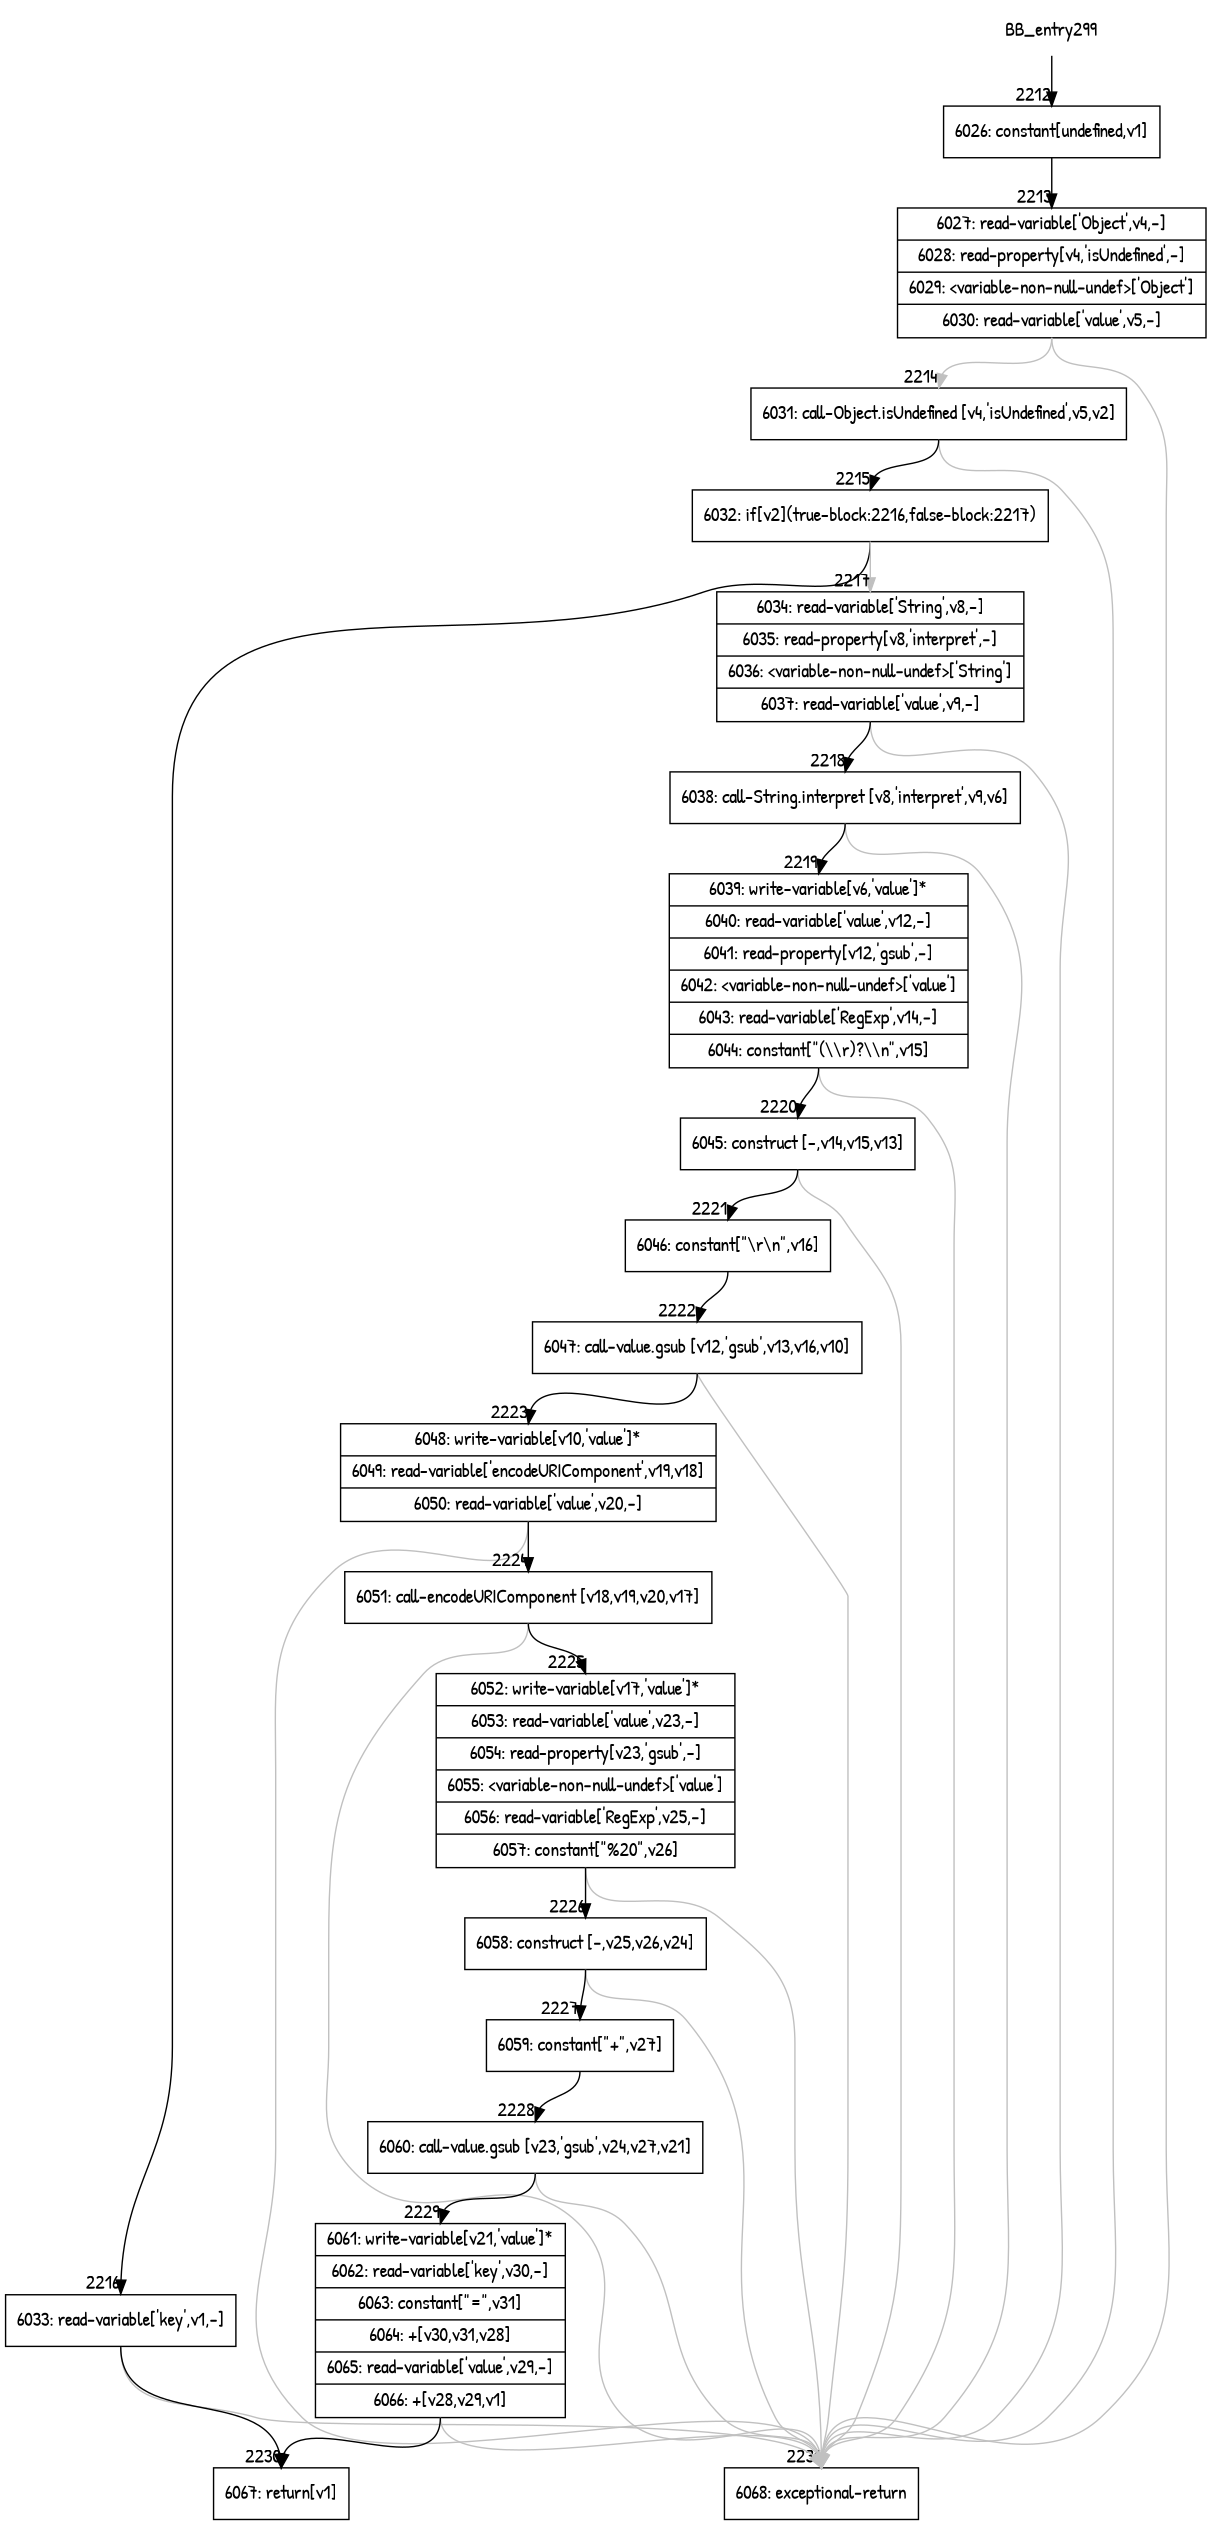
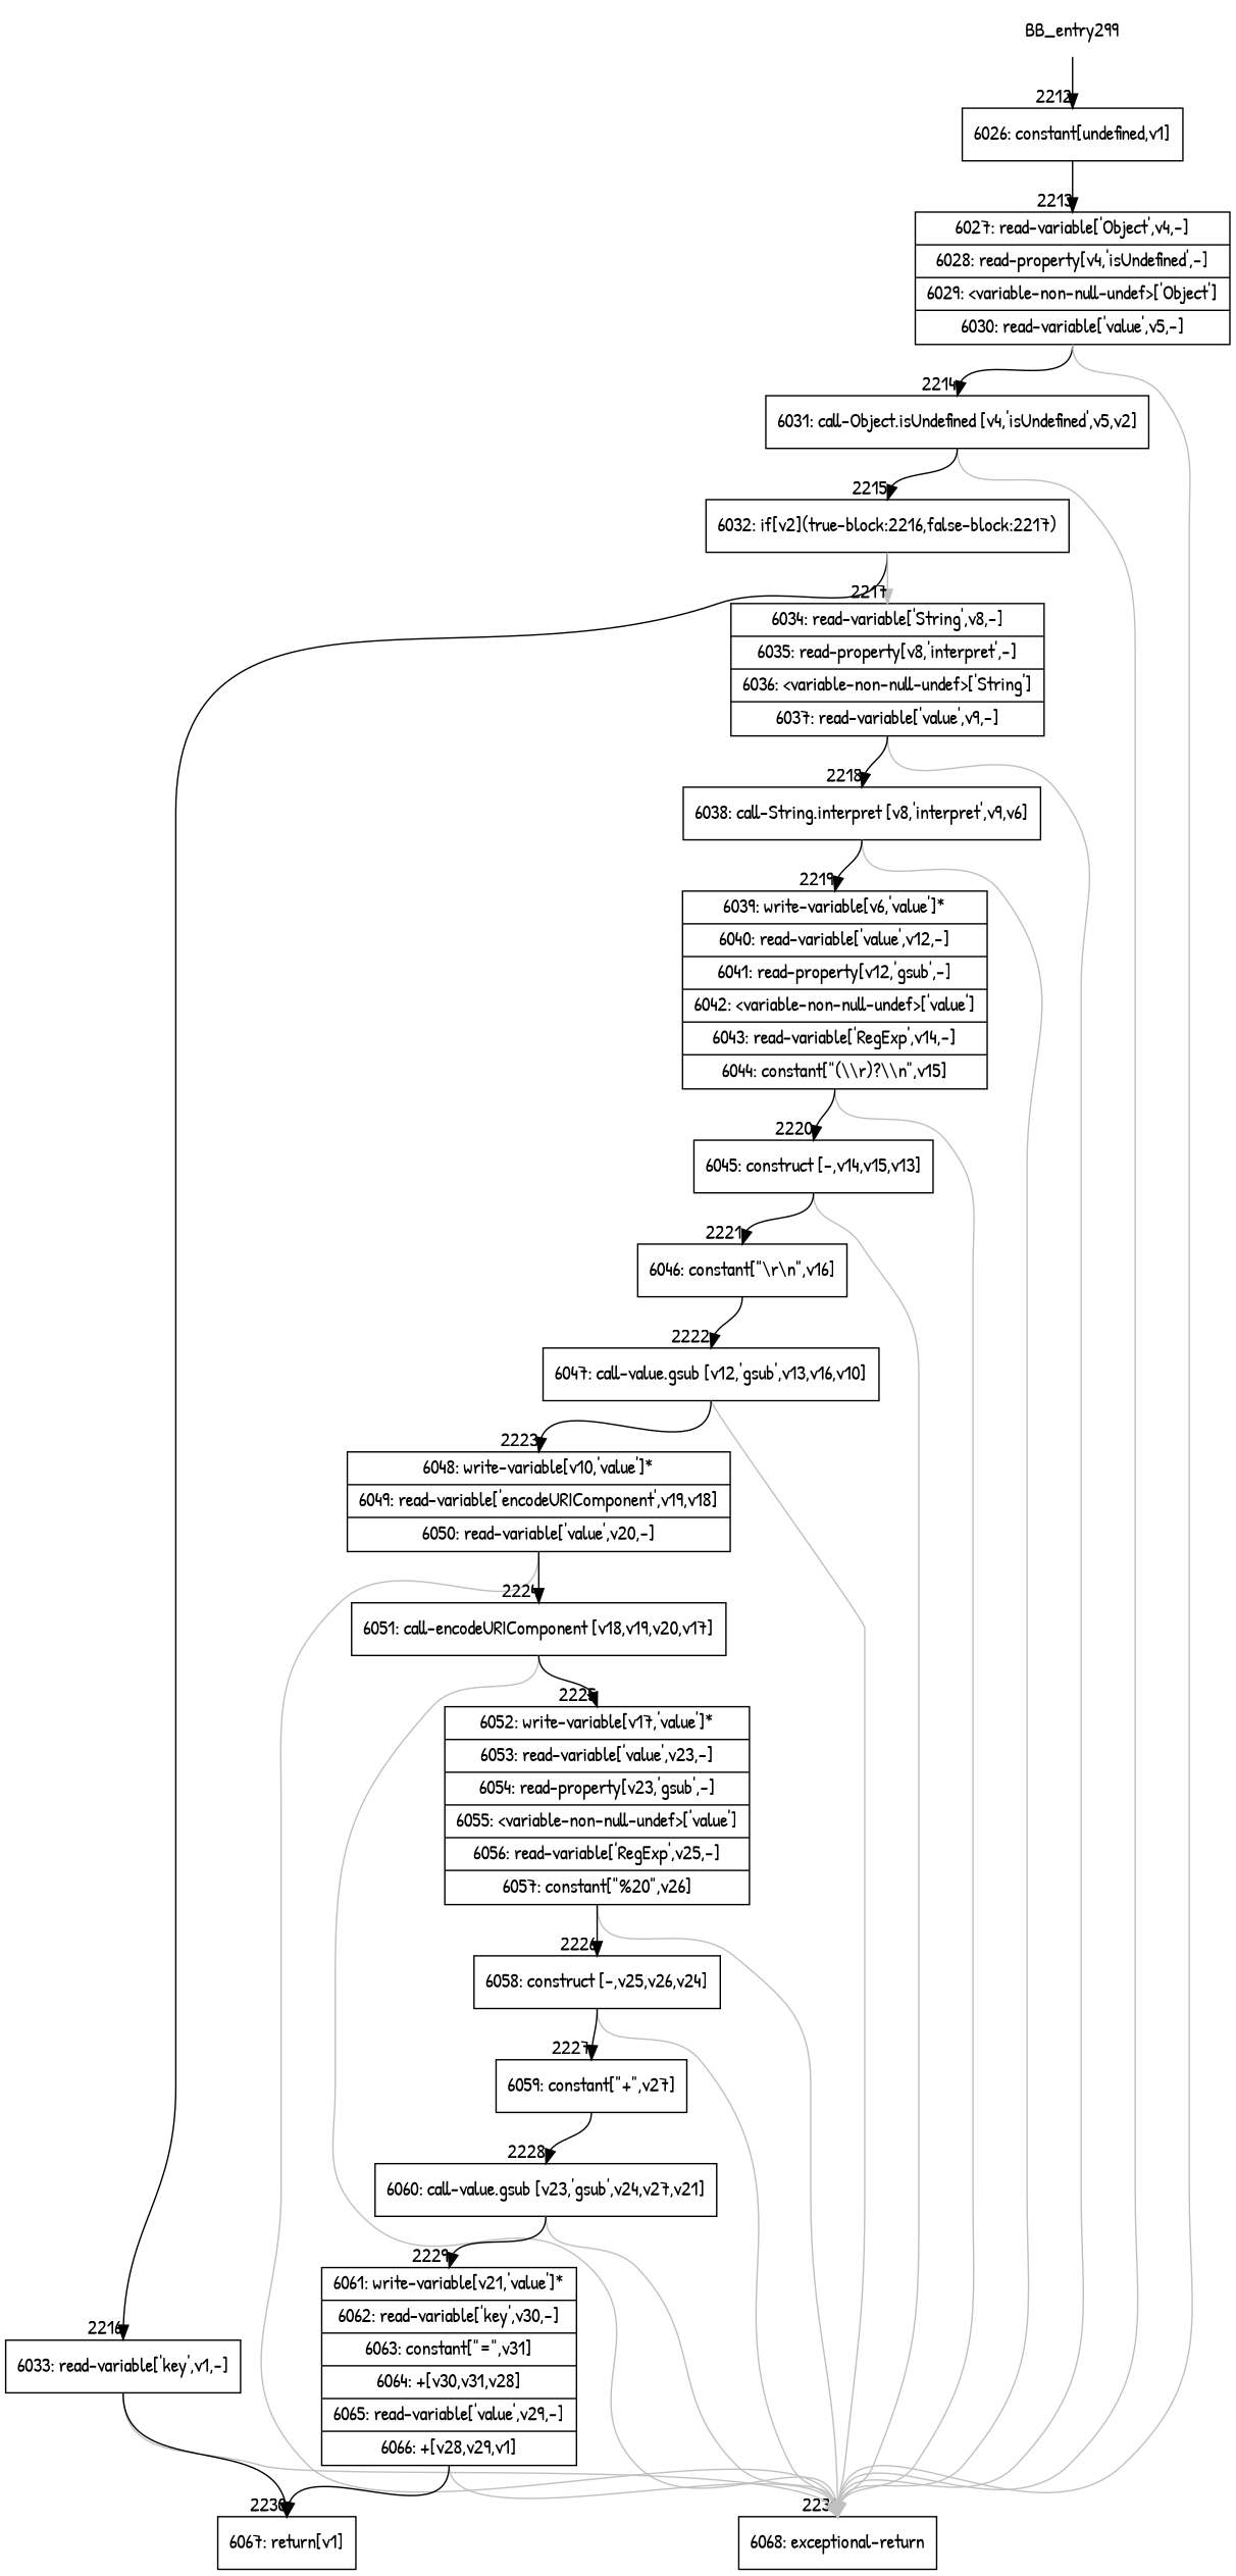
  digraph {
    fontname="Patrick Hand"
    rankdir=TD
    node [fontname="Patrick Hand" shape=record]
    edge [fontname="Patrick Hand" headport=n tailport=s]
    n1 [label=BB_entry299 shape=none]
    n2 [label="{6026: constant[undefined,v1]}"]
    n3 [label="{6027: read-variable['Object',v4,-]|6028: read-property[v4,'isUndefined',-]|6029: \<variable-non-null-undef\>['Object']|6030: read-variable['value',v5,-]}"]
    n4 [label="{6031: call-Object.isUndefined [v4,'isUndefined',v5,v2]}"]
    n5 [label="{6068: exceptional-return}"]
    n6 [label="{6032: if[v2](true-block:2216,false-block:2217)}"]
    n7 [label="{6033: read-variable['key',v1,-]}"]
    n8 [label="{6034: read-variable['String',v8,-]|6035: read-property[v8,'interpret',-]|6036: \<variable-non-null-undef\>['String']|6037: read-variable['value',v9,-]}"]
    n9 [label="{6067: return[v1]}"]
    n10 [label="{6038: call-String.interpret [v8,'interpret',v9,v6]}"]
    n11 [label="{6039: write-variable[v6,'value']*|6040: read-variable['value',v12,-]|6041: read-property[v12,'gsub',-]|6042: \<variable-non-null-undef\>['value']|6043: read-variable['RegExp',v14,-]|6044: constant[\"(\\\\r)?\\\\n\",v15]}"]
    n12 [label="{6045: construct [-,v14,v15,v13]}"]
    n13 [label="{6046: constant[\"\\r\\n\",v16]}"]
    n14 [label="{6047: call-value.gsub [v12,'gsub',v13,v16,v10]}"]
    n15 [label="{6048: write-variable[v10,'value']*|6049: read-variable['encodeURIComponent',v19,v18]|6050: read-variable['value',v20,-]}"]
    n16 [label="{6051: call-encodeURIComponent [v18,v19,v20,v17]}"]
    n17 [label="{6052: write-variable[v17,'value']*|6053: read-variable['value',v23,-]|6054: read-property[v23,'gsub',-]|6055: \<variable-non-null-undef\>['value']|6056: read-variable['RegExp',v25,-]|6057: constant[\"%20\",v26]}"]
    n18 [label="{6058: construct [-,v25,v26,v24]}"]
    n19 [label="{6059: constant[\"+\",v27]}"]
    n20 [label="{6060: call-value.gsub [v23,'gsub',v24,v27,v21]}"]
    n21 [label="{6061: write-variable[v21,'value']*|6062: read-variable['key',v30,-]|6063: constant[\"=\",v31]|6064: +[v30,v31,v28]|6065: read-variable['value',v29,-]|6066: +[v28,v29,v1]}"]
    n1 -> n2 [headlabel="    2212"]
    n2 -> n3 [headlabel="      2213"]
-   n3 -> n4 [headlabel="      2214" color=gray]
+   n3 -> n4 [headlabel="      2214"]
    n3 -> n5 [color=gray headlabel="      2231"]
    n4 -> n5 [color=gray]
    n4 -> n6 [headlabel="      2215"]
    n6 -> n7 [headlabel="      2216"]
    n6 -> n8 [color=gray headlabel="      2217"]
    n7 -> n5 [color=gray]
    n7 -> n9 [headlabel="      2230"]
    n8 -> n5 [color=gray]
    n8 -> n10 [headlabel="      2218"]
    n10 -> n5 [color=gray]
    n10 -> n11 [headlabel="      2219"]
    n11 -> n5 [color=gray]
    n11 -> n12 [headlabel="      2220"]
    n12 -> n5 [color=gray]
    n12 -> n13 [headlabel="      2221"]
    n13 -> n14 [headlabel="      2222"]
    n14 -> n5 [color=gray]
    n14 -> n15 [headlabel="      2223"]
    n15 -> n5 [color=gray]
    n15 -> n16 [headlabel="      2224"]
    n16 -> n5 [color=gray]
    n16 -> n17 [headlabel="      2225"]
    n17 -> n5 [color=gray]
    n17 -> n18 [headlabel="      2226"]
    n18 -> n5 [color=gray]
    n18 -> n19 [headlabel="      2227"]
    n19 -> n20 [headlabel="      2228"]
    n20 -> n5 [color=gray]
    n20 -> n21 [headlabel="      2229"]
    n21 -> n5 [color=gray]
    n21 -> n9
  }
